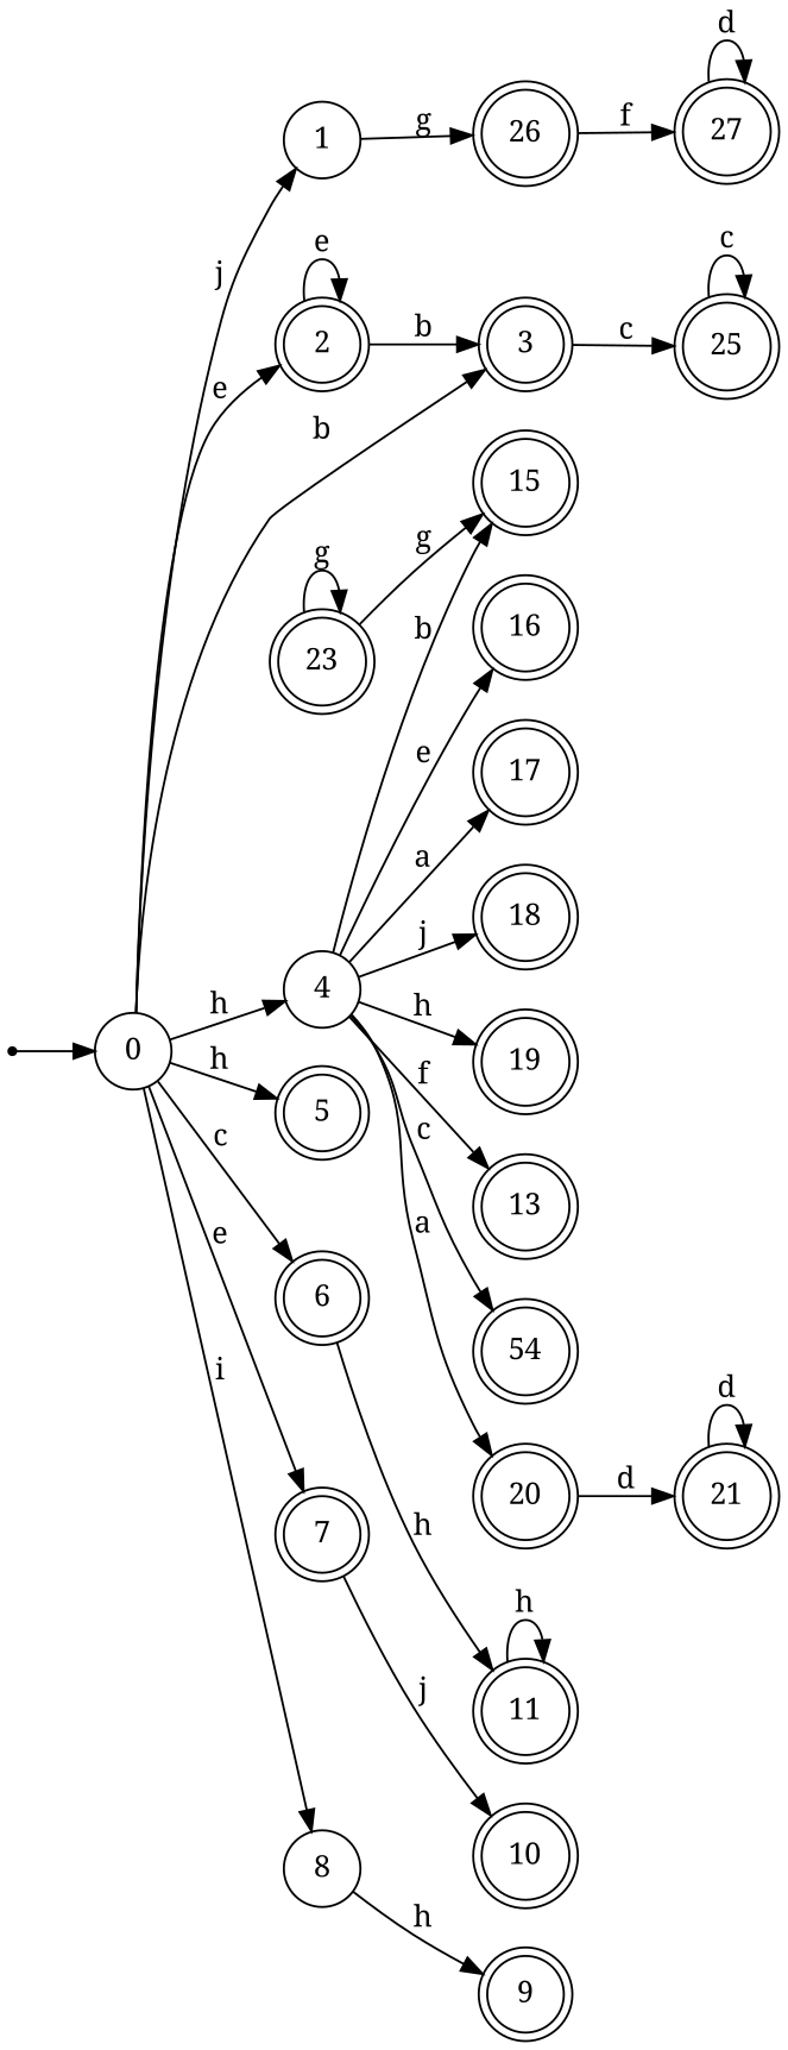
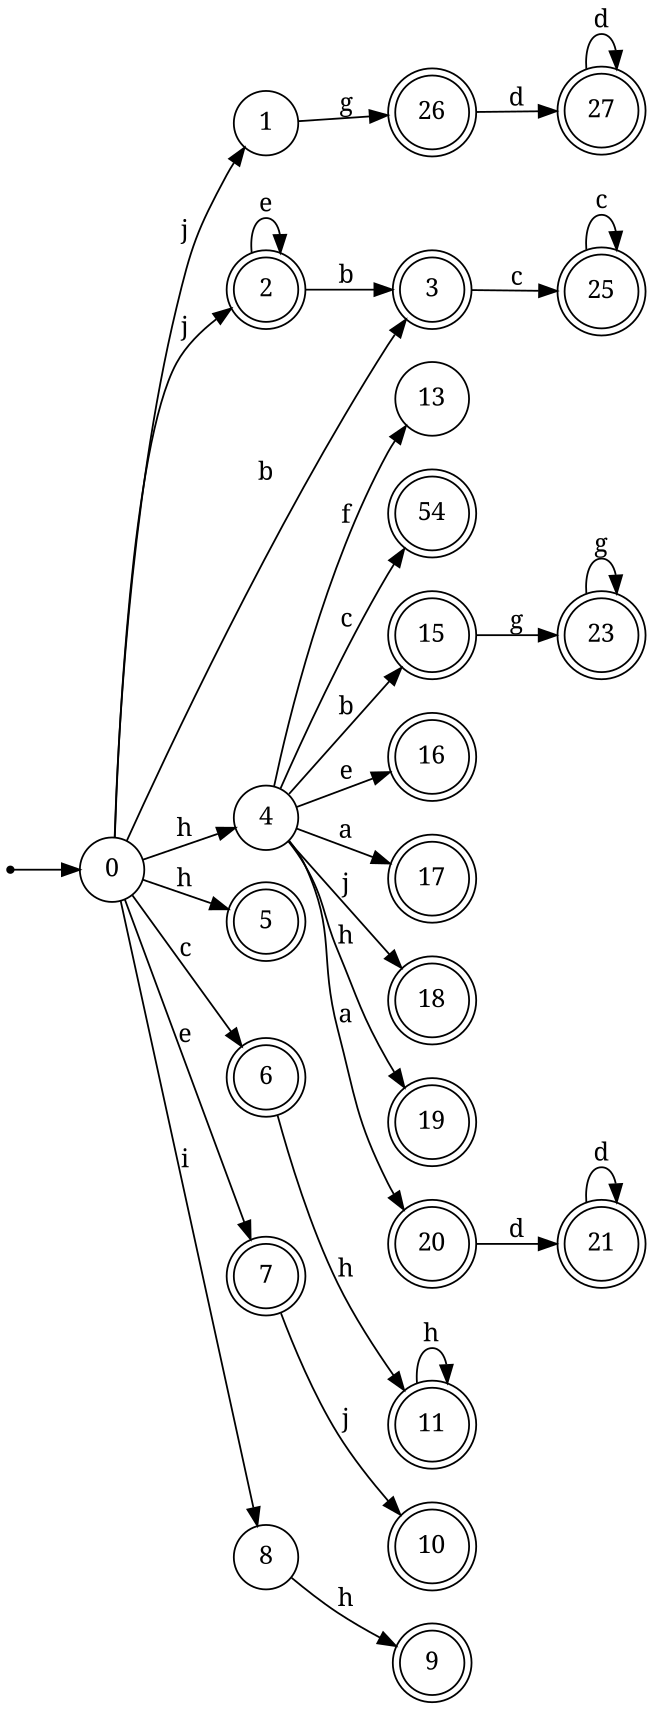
  digraph {
    fontname="Noto Serif"
    rankdir=LR
    node [fontname="Noto Serif" shape=doublecircle]
    edge [fontname="Noto Serif"]
    dummy0 [shape=point]
    0 [shape=circle]
    1 [shape=circle]
    2
    3
    4 [shape=circle]
    5
    6
    7
    8 [shape=circle]
    26
    25
-   13
+   13 [shape=circle]
    n14 [label=54]
    15
    16
    17
    18
    19
    20
    11
    10
    9
    27
    23
    21
    dummy0 -> 0
    0 -> 1 [label=j]
-   0 -> 2 [label=e]
+   0 -> 2 [label=j]
    0 -> 3 [label=b]
    0 -> 4 [label=h]
    0 -> 5 [label=h]
    0 -> 6 [label=c]
    0 -> 7 [label=e]
    0 -> 8 [label=i]
    1 -> 26 [label=g]
    2 -> 2 [label=e]
    2 -> 3 [label=b]
    3 -> 25 [label=c]
    4 -> 13 [label=f]
    4 -> n14 [label=c]
    4 -> 15 [label=b]
    4 -> 16 [label=e]
    4 -> 17 [label=a]
    4 -> 18 [label=j]
    4 -> 19 [label=h]
    4 -> 20 [label=a]
    6 -> 11 [label=h]
    7 -> 10 [label=j]
    8 -> 9 [label=h]
-   26 -> 27 [label=f]
+   26 -> 27 [label=d]
    25 -> 25 [label=c]
-   23 -> 15 [label=g]
+   15 -> 23 [label=g]
    20 -> 21 [label=d]
    11 -> 11 [label=h]
    27 -> 27 [label=d]
    23 -> 23 [label=g]
    21 -> 21 [label=d]
  }
